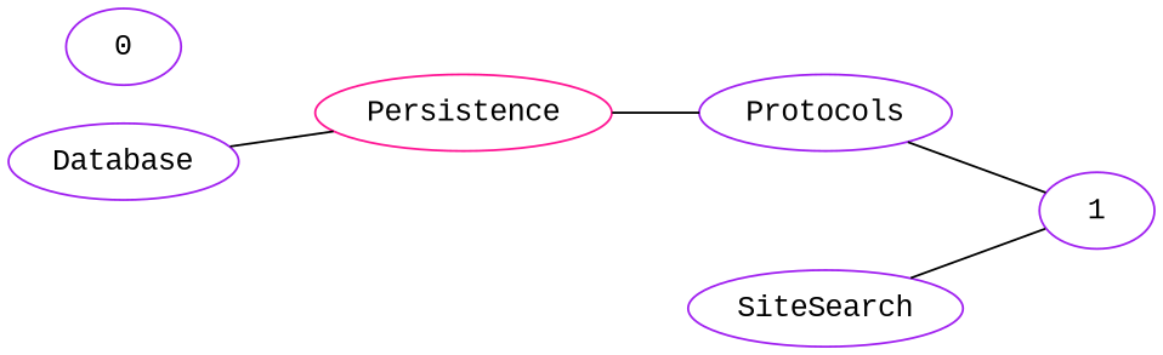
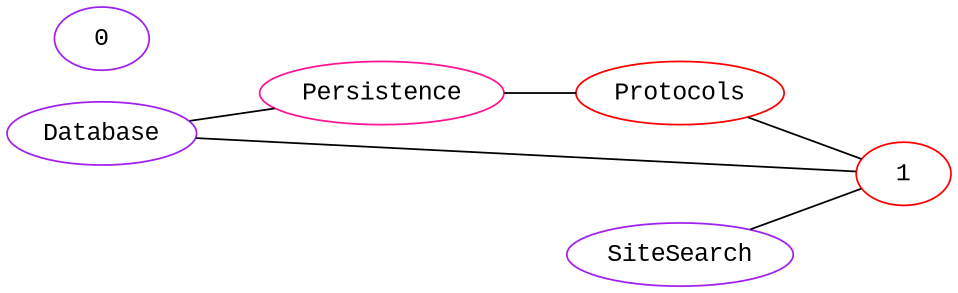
  graph {
    fontname="Liberation Mono"
    rankdir=LR
    node [color=purple fontname="Liberation Mono"]
    edge [fontname="Liberation Mono"]
    Database
    Persistence [color=deeppink]
-   1
-   Protocols
+   1 [color=red]
+   Protocols [color=red]
    0
    SiteSearch
    Database -- Persistence
+   Database -- 1
    Persistence -- Protocols
    Protocols -- 1
    SiteSearch -- 1
  }
